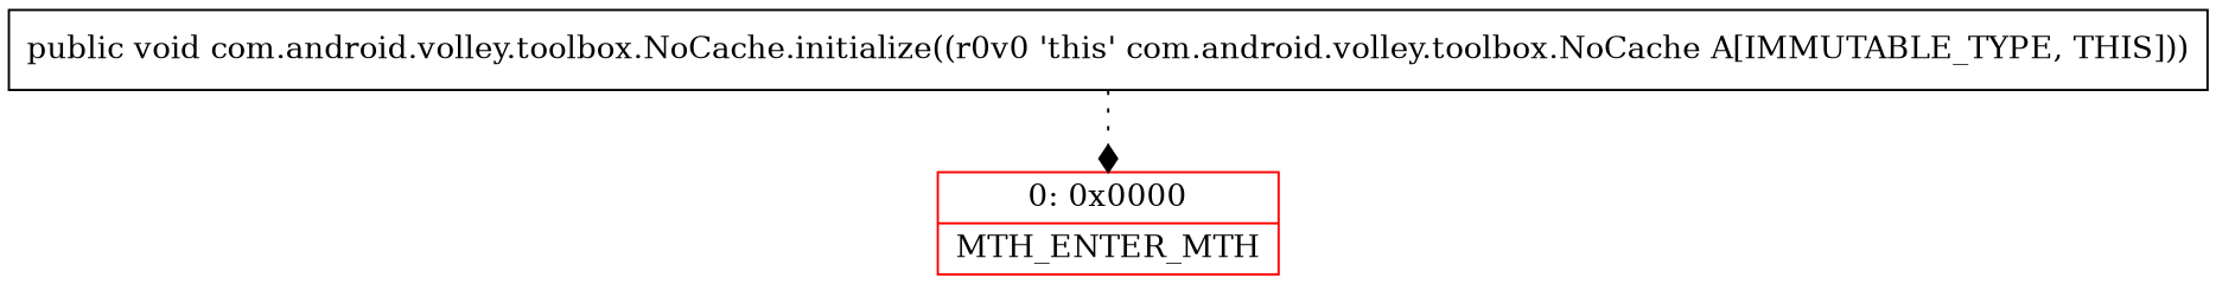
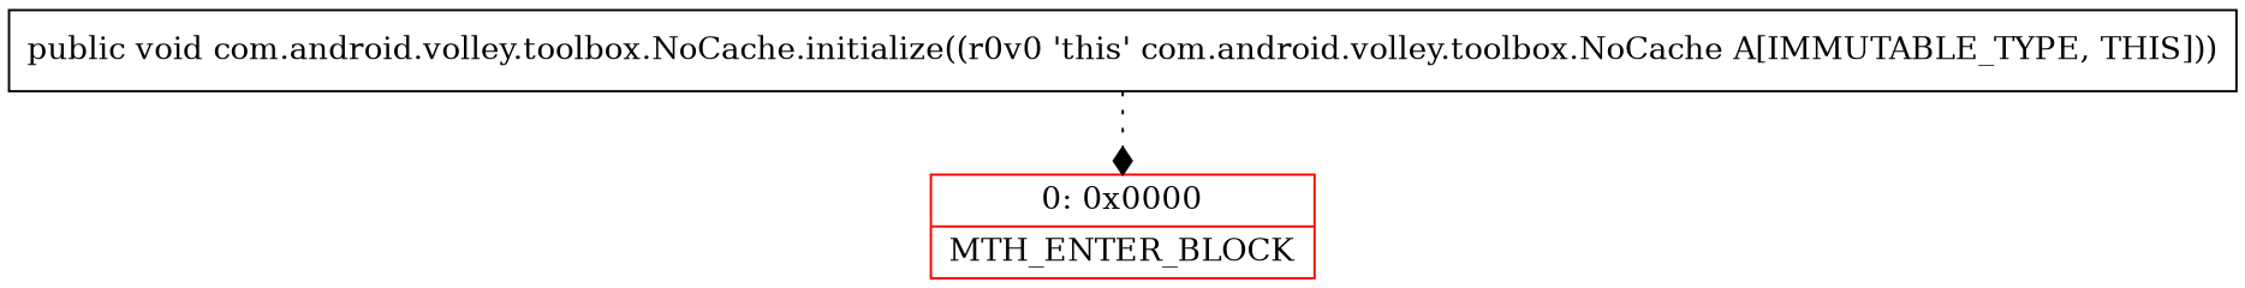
  digraph {
    node [shape=record]
-   n1 [color=red label="{0\:\ 0x0000|MTH_ENTER_MTH\l}"]
+   n1 [color=red label="{0\:\ 0x0000|MTH_ENTER_BLOCK\l}"]
    n2 [label="{public void com.android.volley.toolbox.NoCache.initialize((r0v0 'this' com.android.volley.toolbox.NoCache A[IMMUTABLE_TYPE, THIS])) }"]
    subgraph cluster_1 {
      label="R(0)"
    }
    n2 -> n1 [style=dotted arrowhead=diamond]
  }
